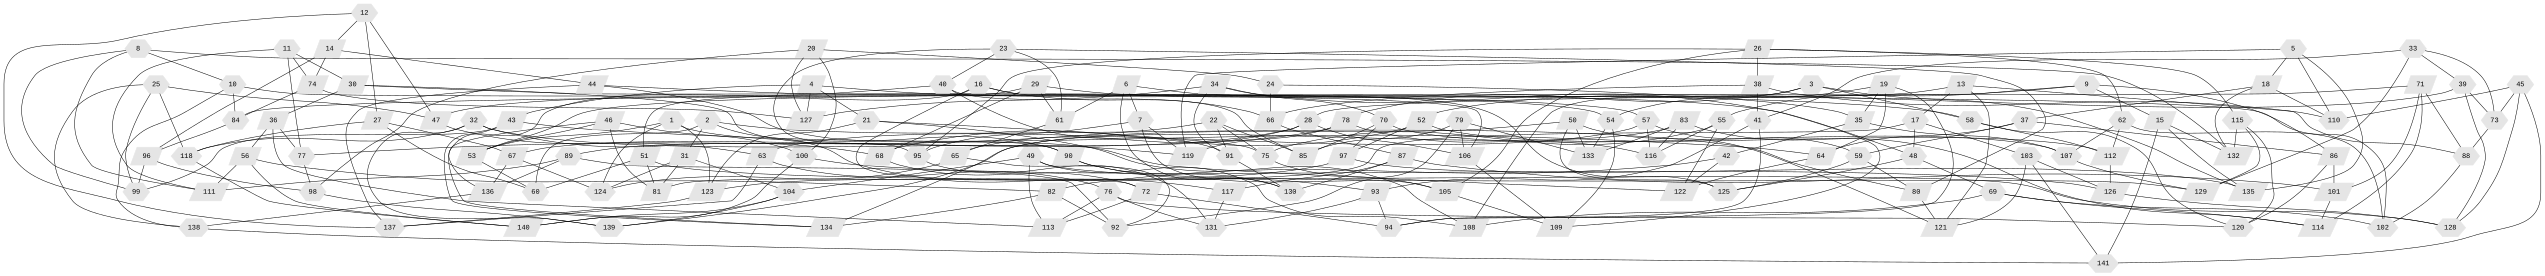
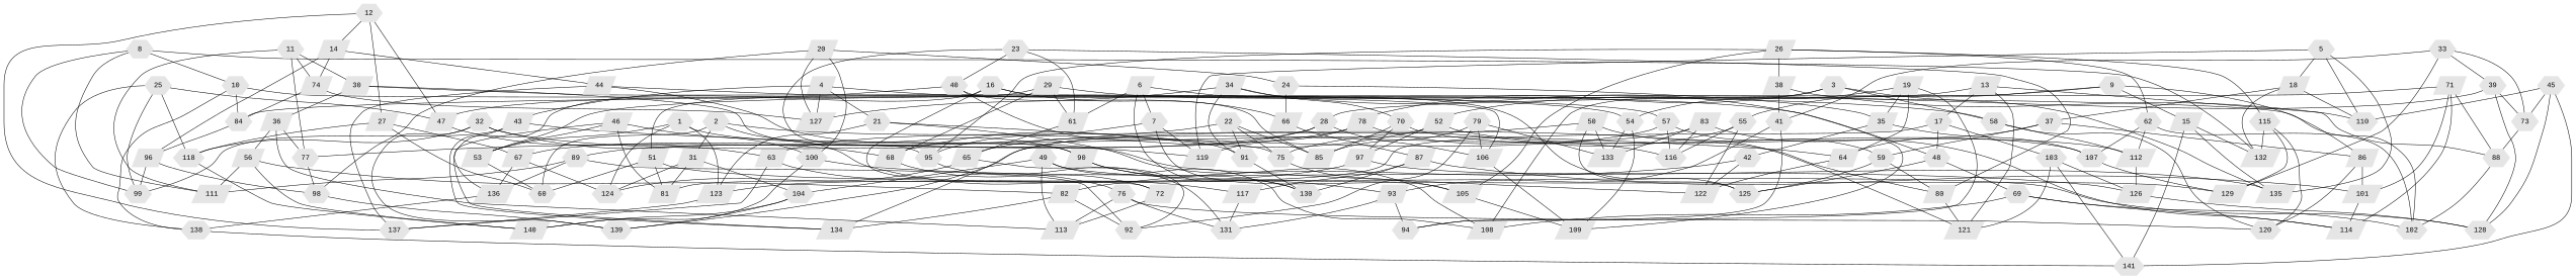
  graph {
    fontname="Liberation Mono"
    node [color=gray90 fontname="Liberation Mono" shape=parallelogram style=filled]
    edge [fontname="Liberation Mono"]
    1 [shape=hexagon]
    53
    122
    123
    124 [shape=hexagon]
    60 [shape=hexagon]
    137 [shape=hexagon]
    2 [shape=hexagon]
    31
    80
    117
    81
    104 [shape=hexagon]
    121
    131 [shape=hexagon]
    3 [shape=hexagon]
    58 [shape=hexagon]
    78
    108
    135
    112
    120 [shape=hexagon]
    119
    116 [shape=hexagon]
    89 [shape=hexagon]
    4
    21 [shape=hexagon]
    43
    127
    75 [shape=hexagon]
    99 [shape=hexagon]
    64
    134
    5 [shape=hexagon]
    18
    110 [shape=hexagon]
    132
    37 [shape=hexagon]
    7 [shape=hexagon]
    6
    61
    125 [shape=hexagon]
    130 [shape=hexagon]
    95 [shape=hexagon]
    105
    65
    109
    8 [shape=hexagon]
    10 [shape=hexagon]
    111
    84 [shape=hexagon]
    102 [shape=hexagon]
    138 [shape=hexagon]
    9 [shape=hexagon]
    15
    28 [shape=hexagon]
    55 [shape=hexagon]
    86
    141 [shape=hexagon]
    106
    67
    101
    96
    11 [shape=hexagon]
    30
    74
    77 [shape=hexagon]
    54 [shape=hexagon]
    36
    90
    98 [shape=hexagon]
    12 [shape=hexagon]
    14
    27
    47
    44
    118 [shape=hexagon]
    63
    13
    17 [shape=hexagon]
    88 [shape=hexagon]
    48 [shape=hexagon]
    103 [shape=hexagon]
    57 [shape=hexagon]
    16 [shape=hexagon]
    66
    72
    136
    87
    94 [shape=hexagon]
    113
    69 [shape=hexagon]
    126
    59 [shape=hexagon]
    19
    35
    42 [shape=hexagon]
    107 [shape=hexagon]
    133
    20
    24 [shape=hexagon]
    100 [shape=hexagon]
    139 [shape=hexagon]
    140
    22 [shape=hexagon]
    85
    91 [shape=hexagon]
    23 [shape=hexagon]
    40 [shape=hexagon]
    62 [shape=hexagon]
    25 [shape=hexagon]
    26
    38
    115 [shape=hexagon]
    41 [shape=hexagon]
    129
    92 [shape=hexagon]
    29
    51
    68
    128 [shape=hexagon]
    56
    93
    32 [shape=hexagon]
    33 [shape=hexagon]
    39 [shape=hexagon]
    73 [shape=hexagon]
    52
    34
    70 [shape=hexagon]
    97
    82
    45 [shape=hexagon]
    46
    76 [shape=hexagon]
    114
    49 [shape=hexagon]
    50
    71
    79 [shape=hexagon]
    83
    1 -- 53
    1 -- 122
    1 -- 123
    1 -- 124
    53 -- 60
    123 -- 137
    2 -- 60
    2 -- 31
    2 -- 80
    2 -- 117
    31 -- 124
    31 -- 81
    31 -- 104
    80 -- 121
    117 -- 131
    104 -- 139
    104 -- 140
    3 -- 58
    3 -- 78
    3 -- 108
    3 -- 135
    58 -- 112
    58 -- 120
    78 -- 119
    78 -- 116
    78 -- 89
    112 -- 126
    89 -- 111
    89 -- 136
    89 -- 92
    4 -- 58
    4 -- 21
    4 -- 43
    4 -- 127
    21 -- 123
    21 -- 108
    21 -- 75
    43 -- 99
    43 -- 64
    43 -- 134
    75 -- 105
    64 -- 122
    5 -- 135
    5 -- 119
    5 -- 18
    5 -- 110
    18 -- 110
    18 -- 132
    18 -- 37
    37 -- 64
    37 -- 86
    37 -- 59
    7 -- 119
    7 -- 95
    7 -- 105
    6 -- 7
    6 -- 61
    6 -- 125
    6 -- 130
    61 -- 65
    95 -- 131
    105 -- 109
    65 -- 124
    65 -- 92
    8 -- 99
    8 -- 132
    8 -- 10
    8 -- 111
    10 -- 84
    10 -- 102
    10 -- 138
    84 -- 96
    138 -- 141
    9 -- 15
    9 -- 28
    9 -- 55
    9 -- 86
    15 -- 135
    15 -- 132
    15 -- 141
    28 -- 65
    28 -- 106
    28 -- 67
    55 -- 122
    55 -- 116
    55 -- 75
    86 -- 120
    86 -- 101
    106 -- 109
    67 -- 124
    67 -- 136
    101 -- 114
    96 -- 99
    96 -- 98
    11 -- 111
    11 -- 30
    11 -- 74
    11 -- 77
    30 -- 54
    30 -- 36
    30 -- 90
    74 -- 127
    74 -- 84
    77 -- 98
    54 -- 109
    54 -- 133
    36 -- 77
    36 -- 113
    36 -- 56
    90 -- 130
    90 -- 93
    98 -- 139
    12 -- 137
    12 -- 14
    12 -- 27
    12 -- 47
    14 -- 96
    14 -- 74
    14 -- 44
    27 -- 60
    27 -- 67
    27 -- 118
    47 -- 63
    44 -- 137
    44 -- 90
    44 -- 57
    118 -- 140
    63 -- 137
    63 -- 76
    13 -- 53
    13 -- 121
    13 -- 17
    13 -- 88
    17 -- 81
    17 -- 48
    17 -- 103
    88 -- 102
    48 -- 125
    48 -- 69
    103 -- 121
    103 -- 141
    103 -- 126
    57 -- 116
    57 -- 63
    57 -- 59
    16 -- 106
    16 -- 66
    16 -- 72
    16 -- 136
    66 -- 87
-   72 -- 94
    72 -- 113
    136 -- 138
    87 -- 117
    87 -- 130
    87 -- 101
    69 -- 108
    69 -- 102
    69 -- 114
    126 -- 128
    59 -- 80
    59 -- 125
    19 -- 64
    19 -- 54
    19 -- 94
    19 -- 35
    35 -- 42
    35 -- 107
    42 -- 122
    42 -- 82
    107 -- 129
    20 -- 127
    20 -- 98
    20 -- 24
    20 -- 100
    24 -- 66
    24 -- 35
    100 -- 126
    100 -- 140
    22 -- 75
    22 -- 77
    22 -- 85
    22 -- 91
    91 -- 130
    23 -- 80
    23 -- 61
    23 -- 95
    23 -- 40
    40 -- 47
    40 -- 85
    40 -- 91
    62 -- 112
    62 -- 102
    62 -- 107
    25 -- 99
    25 -- 138
    25 -- 47
    25 -- 118
    26 -- 95
    26 -- 105
    26 -- 62
    26 -- 38
    26 -- 115
    38 -- 110
-   38 -- 66
    38 -- 41
    115 -- 120
    115 -- 132
    115 -- 129
    41 -- 94
    41 -- 93
    29 -- 61
    29 -- 48
    29 -- 51
    29 -- 68
    51 -- 60
    51 -- 81
    51 -- 128
    68 -- 72
    56 -- 111
    56 -- 140
    56 -- 82
    93 -- 131
    93 -- 94
    32 -- 119
    32 -- 118
    32 -- 139
    32 -- 68
    33 -- 41
    33 -- 129
    33 -- 39
    33 -- 73
    39 -- 128
    39 -- 73
    39 -- 52
    73 -- 88
    52 -- 112
    52 -- 68
    52 -- 97
    34 -- 127
    34 -- 109
    34 -- 91
    34 -- 70
    70 -- 107
    70 -- 85
    70 -- 97
    97 -- 123
    97 -- 135
    82 -- 134
    82 -- 92
    45 -- 110
    45 -- 141
    45 -- 128
    45 -- 73
    46 -- 53
    46 -- 81
    46 -- 134
    46 -- 100
    76 -- 131
    76 -- 120
    76 -- 113
    49 -- 104
    49 -- 108
    49 -- 113
    49 -- 129
    50 -- 121
    50 -- 134
    50 -- 125
    50 -- 133
    71 -- 84
    71 -- 101
    71 -- 88
    71 -- 114
    79 -- 106
    79 -- 133
    79 -- 85
    79 -- 92
    83 -- 116
    83 -- 133
    83 -- 139
    83 -- 114
  }
